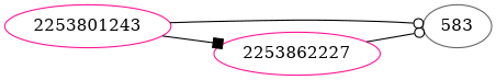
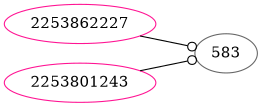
  strict digraph {
    rankdir=LR
    node [color=deeppink]
    edge [arrowhead=odot]
    n1 [color=gray40 label=583]
    2253862227
    2253801243
    2253862227 -> n1
    2253801243 -> n1
-   2253801243 -> 2253862227 [arrowhead=box]
  }
